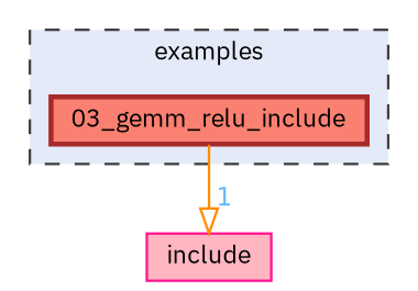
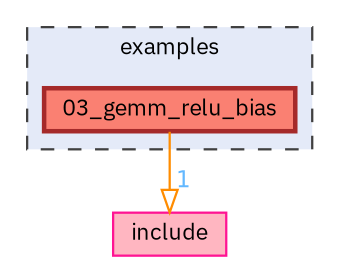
  digraph {
    compound=true
    fontname="IBM Plex Sans"
    node [fontname="IBM Plex Sans" fontsize=10 shape=box]
-   n1 [color=brown fillcolor=salmon height=0.2 label="03_gemm_relu_include" style="filled,bold" width=0.4]
+   n1 [color=brown fillcolor=salmon height=0.2 label="03_gemm_relu_bias" style="filled,bold" width=0.4]
    n2 [color=deeppink fillcolor=lightpink height=0.2 label=include style=filled width=0.4]
    subgraph cluster_1 {
      bgcolor="#e4eaf8"
      fontsize=10
      label=examples
      pencolor=grey25
      style="filled,dashed"
      n1
    }
    n1 -> n2 [color=darkorange fontcolor=steelblue1 fontname="IBM Plex Sans" fontsize=10 headlabel=1 labeldistance=1.5 labelfontname=Helvetica labelfontsize=10 arrowhead=onormal]
  }
